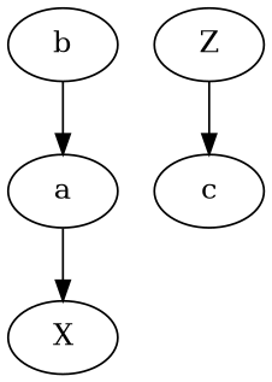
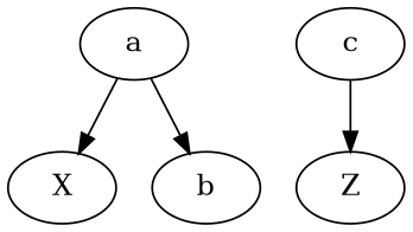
  digraph {
    ordering=out
    n1 [label=a]
    n2 [label=X]
    n3 [label=b]
    n4 [label=c]
    n5 [label=Z]
    n1 -> n2
-   n3 -> n1
-   n5 -> n4
+   n1 -> n3
+   n4 -> n5
  }
